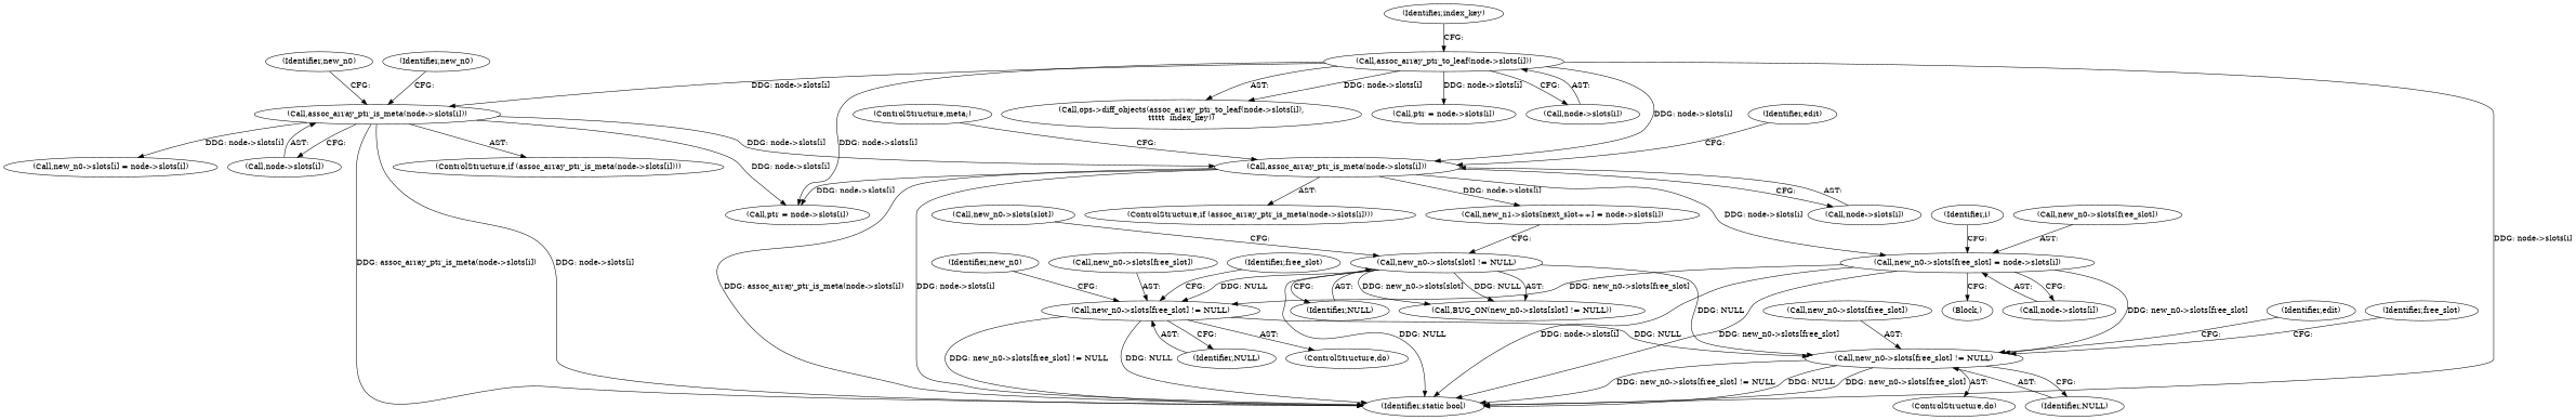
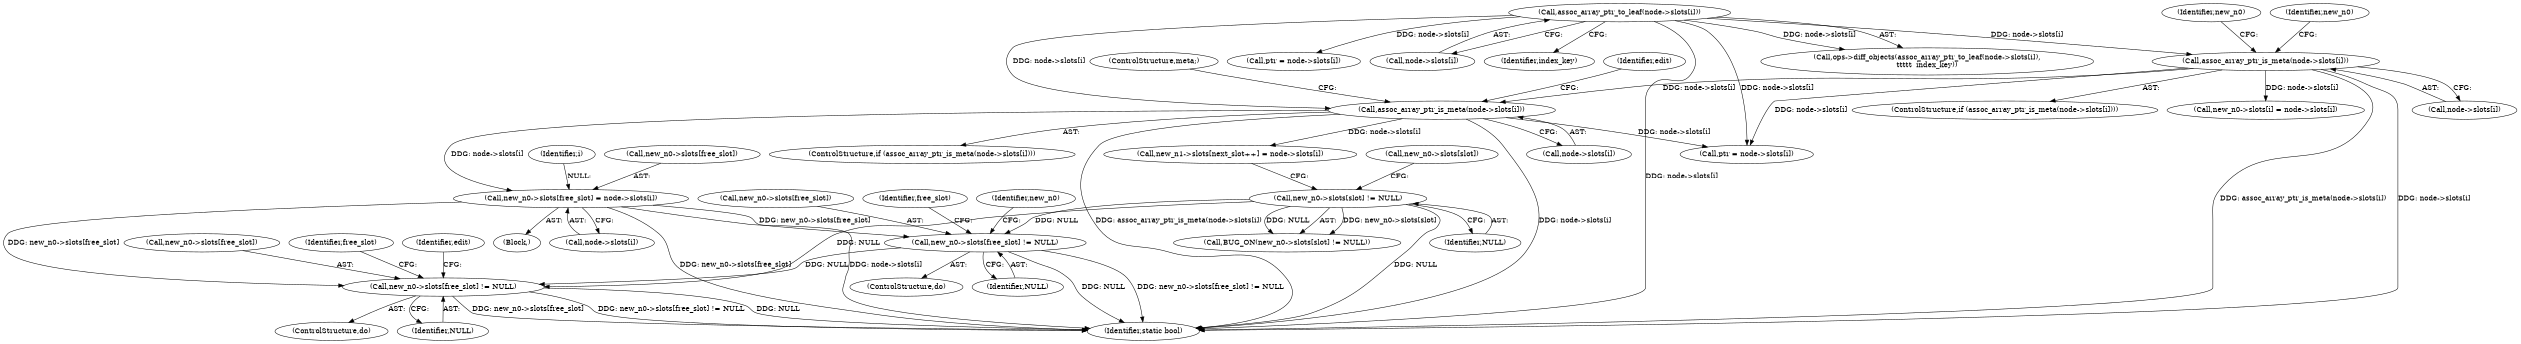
  digraph {
    n1 [label="(Call,new_n0->slots[free_slot] != NULL)"]
    n2 [label="(Call,new_n0->slots[free_slot] != NULL)"]
    n3 [label="(ControlStructure,do)"]
    n4 [label="(Identifier,NULL)"]
    n5 [label="(Identifier,static bool)"]
    n6 [label="(Identifier,NULL)"]
    n7 [label="(ControlStructure,do)"]
    n8 [label="(Call,new_n0->slots[free_slot] = node->slots[i])"]
    n9 [label="(Block,)"]
    n10 [label="(Call,node->slots[i])"]
    n11 [label="(Call,assoc_array_ptr_is_meta(node->slots[i]))"]
    n12 [label="(Call,node->slots[i])"]
    n13 [label="(ControlStructure,if (assoc_array_ptr_is_meta(node->slots[i])))"]
    n14 [label="(Call,ptr = node->slots[i])"]
    n15 [label="(Call,new_n1->slots[next_slot++] = node->slots[i])"]
    n16 [label="(Call,new_n0->slots[slot] != NULL)"]
    n17 [label="(Call,assoc_array_ptr_to_leaf(node->slots[i]))"]
    n18 [label="(Call,assoc_array_ptr_is_meta(node->slots[i]))"]
    n19 [label="(Call,ops->diff_objects(assoc_array_ptr_to_leaf(node->slots[i]),\n\t\t\t\t\t  index_key))"]
    n20 [label="(Call,ptr = node->slots[i])"]
    n21 [label="(Call,node->slots[i])"]
    n22 [label="(ControlStructure,if (assoc_array_ptr_is_meta(node->slots[i])))"]
    n23 [label="(Call,new_n0->slots[i] = node->slots[i])"]
    n24 [label="(Call,node->slots[i])"]
    n25 [label="(Identifier,NULL)"]
    n26 [label="(Call,BUG_ON(new_n0->slots[slot] != NULL))"]
    n27 [label="(Identifier,new_n0)"]
    n28 [label="(Identifier,edit)"]
    n29 [label="(Identifier,free_slot)"]
    n30 [label="(Identifier,edit)"]
    n31 [label="(Call,new_n0->slots[slot])"]
    n32 [label="(Call,new_n0->slots[free_slot])"]
    n33 [label="(Identifier,new_n0)"]
    n34 [label="(Identifier,i)"]
    n35 [label="(Call,new_n0->slots[free_slot])"]
    n36 [label="(Call,new_n0->slots[free_slot])"]
    n37 [label="(Identifier,new_n0)"]
    n38 [label="(Identifier,free_slot)"]
    n39 [label="(ControlStructure,meta;)"]
    n40 [label="(Identifier,index_key)"]
    n1 -> n2 [label="DDG: NULL"]
    n1 -> n3 [label="AST: "]
    n1 -> n4 [label="CFG: "]
    n1 -> n5 [label="DDG: new_n0->slots[free_slot] != NULL"]
    n1 -> n5 [label="DDG: NULL"]
    n2 -> n5 [label="DDG: new_n0->slots[free_slot] != NULL"]
    n2 -> n5 [label="DDG: NULL"]
    n2 -> n5 [label="DDG: new_n0->slots[free_slot]"]
    n2 -> n6 [label="CFG: "]
    n2 -> n7 [label="AST: "]
    n4 -> n1 [label="AST: "]
    n6 -> n2 [label="AST: "]
    n8 -> n1 [label="DDG: new_n0->slots[free_slot]"]
    n8 -> n2 [label="DDG: new_n0->slots[free_slot]"]
    n8 -> n5 [label="DDG: node->slots[i]"]
    n8 -> n5 [label="DDG: new_n0->slots[free_slot]"]
-   n8 -> n9 [label="CFG: "]
+   n8 -> n9 [label="AST: "]
    n8 -> n10 [label="CFG: "]
    n10 -> n8 [label="AST: "]
    n11 -> n5 [label="DDG: assoc_array_ptr_is_meta(node->slots[i])"]
    n11 -> n5 [label="DDG: node->slots[i]"]
    n11 -> n8 [label="DDG: node->slots[i]"]
    n11 -> n12 [label="CFG: "]
    n11 -> n13 [label="AST: "]
    n11 -> n14 [label="DDG: node->slots[i]"]
    n11 -> n15 [label="DDG: node->slots[i]"]
    n12 -> n11 [label="AST: "]
    n15 -> n16 [label="CFG: "]
    n16 -> n1 [label="DDG: NULL"]
    n16 -> n2 [label="DDG: NULL"]
    n16 -> n5 [label="DDG: NULL"]
    n16 -> n25 [label="CFG: "]
    n16 -> n26 [label="AST: "]
    n16 -> n26 [label="DDG: new_n0->slots[slot]"]
    n16 -> n26 [label="DDG: NULL"]
    n17 -> n5 [label="DDG: node->slots[i]"]
    n17 -> n11 [label="DDG: node->slots[i]"]
    n17 -> n14 [label="DDG: node->slots[i]"]
    n17 -> n18 [label="DDG: node->slots[i]"]
    n17 -> n19 [label="AST: "]
    n17 -> n19 [label="DDG: node->slots[i]"]
    n17 -> n20 [label="DDG: node->slots[i]"]
    n17 -> n21 [label="CFG: "]
    n18 -> n5 [label="DDG: assoc_array_ptr_is_meta(node->slots[i])"]
    n18 -> n5 [label="DDG: node->slots[i]"]
    n18 -> n11 [label="DDG: node->slots[i]"]
    n18 -> n14 [label="DDG: node->slots[i]"]
    n18 -> n22 [label="AST: "]
    n18 -> n23 [label="DDG: node->slots[i]"]
    n18 -> n24 [label="CFG: "]
    n21 -> n17 [label="AST: "]
    n24 -> n18 [label="AST: "]
    n25 -> n16 [label="AST: "]
    n27 -> n1 [label="CFG: "]
    n28 -> n2 [label="CFG: "]
    n29 -> n2 [label="CFG: "]
    n30 -> n11 [label="CFG: "]
    n31 -> n16 [label="CFG: "]
    n32 -> n2 [label="AST: "]
    n33 -> n18 [label="CFG: "]
-   n34 -> n8 [label="CFG: "]
+   n34 -> n8 [label="NULL: "]
    n35 -> n8 [label="AST: "]
    n36 -> n1 [label="AST: "]
    n37 -> n18 [label="CFG: "]
    n38 -> n1 [label="CFG: "]
    n39 -> n11 [label="CFG: "]
-   n40 -> n17 [label="CFG: "]
+   n17 -> n40 [label="CFG: "]
  }
